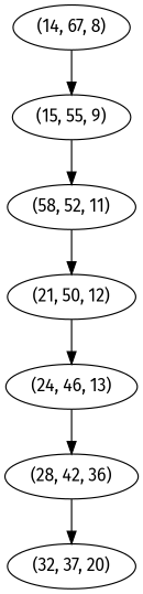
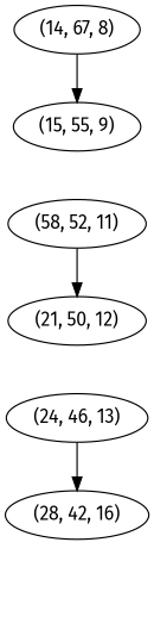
  digraph {
    fontname="Fira Sans"
    node [fontname="Fira Sans"]
    edge [fontname="Fira Sans"]
    n1 [label="(14, 67, 8)"]
    "(15, 55, 9)"
    n3 [label="(58, 52, 11)"]
    "(21, 50, 12)"
    "(24, 46, 13)"
-   "(28, 42, 16)" [label="(28, 42, 36)"]
-   "(32, 37, 20)"
+   "(28, 42, 16)"
    n1 -> "(15, 55, 9)"
-   "(15, 55, 9)" -> n3
    n3 -> "(21, 50, 12)"
-   "(21, 50, 12)" -> "(24, 46, 13)"
    "(24, 46, 13)" -> "(28, 42, 16)"
-   "(28, 42, 16)" -> "(32, 37, 20)"
  }
